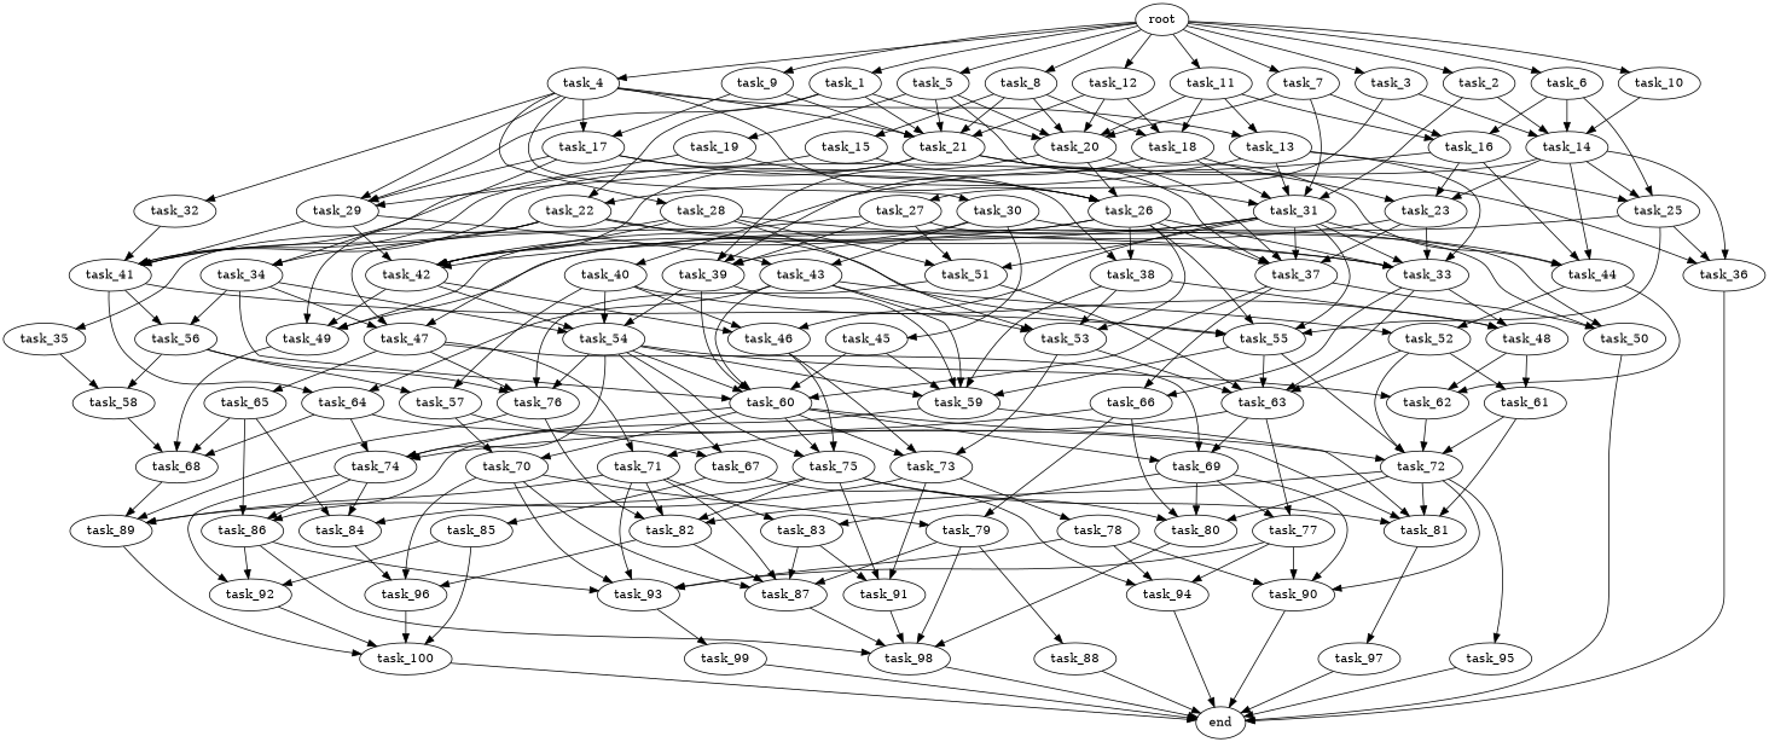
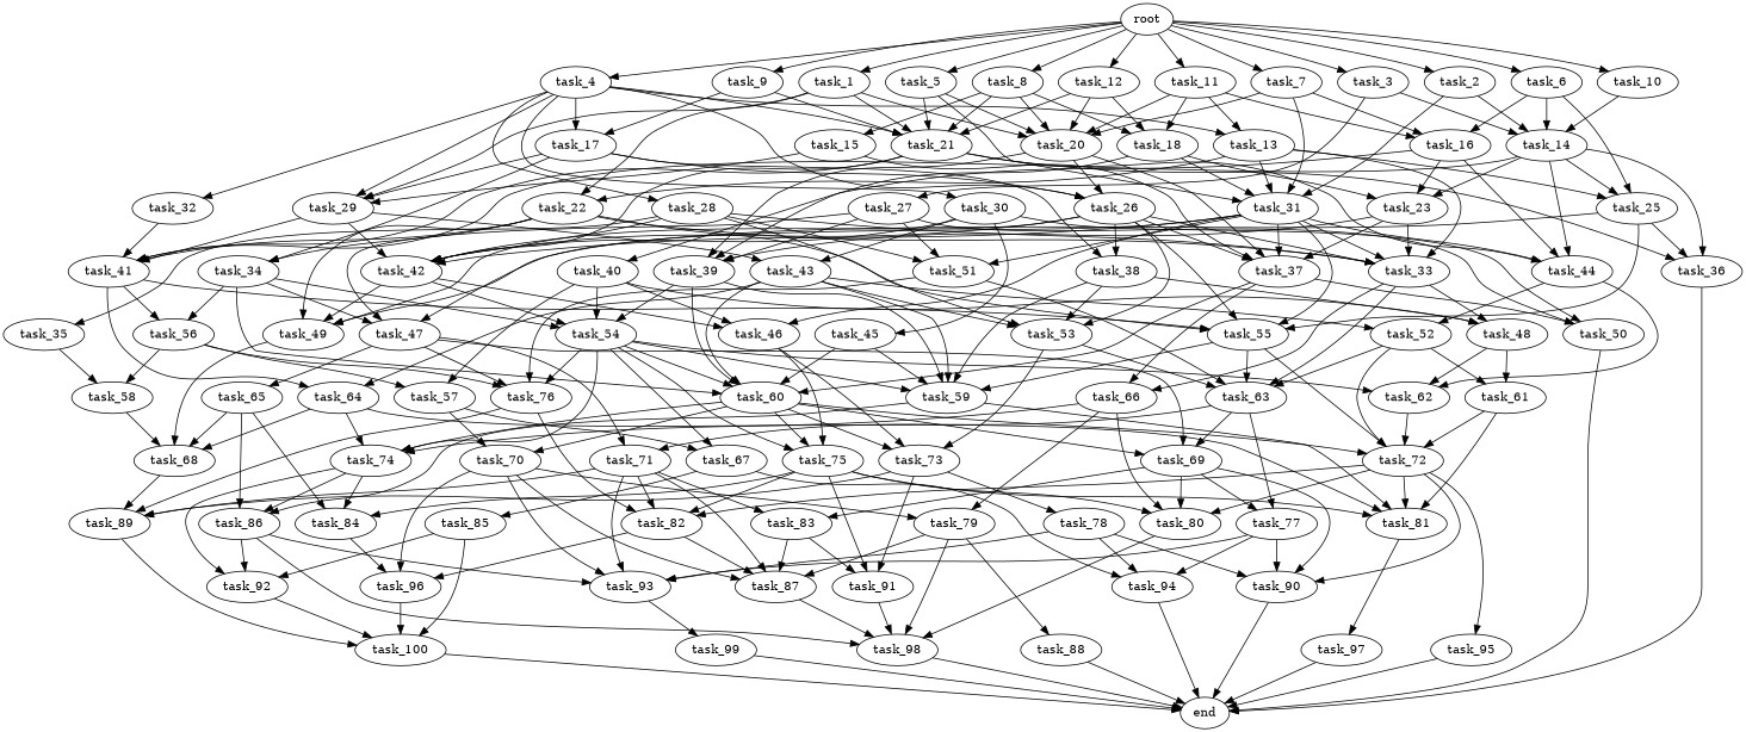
  digraph {
    task_68
    task_89
    task_100
    task_92
    end
    task_59
    task_81
    task_86
    task_97
    task_93
    task_98
    task_35
    task_58
    task_28
    task_53
    task_42
    task_51
    task_33
    task_63
    task_73
    task_49
    task_46
    task_54
    task_76
    task_48
    task_66
    task_44
    task_62
    task_52
    task_72
    task_61
    task_36
    task_55
    task_71
    task_69
    task_77
    task_80
    task_90
    task_82
    task_95
    task_47
    task_65
    task_84
    task_87
    task_83
    task_94
    task_88
    task_22
    task_41
    task_34
    task_56
    task_64
    task_60
    task_38
    task_2
    task_31
    task_14
    task_37
    task_23
    task_25
    task_96
    task_91
    task_78
    task_26
    task_50
    root
    task_9
    task_4
    task_1
    task_10
    task_6
    task_12
    task_3
    task_7
    task_8
    task_5
    task_11
    task_17
    task_21
    task_30
    task_29
    task_13
    task_32
    task_20
    task_16
    task_18
    task_27
    task_15
-   task_19
    task_85
    task_74
    task_79
    task_57
    task_45
    task_43
    task_75
    task_99
    task_70
    task_39
    task_67
    task_40
    task_68 -> task_89
    task_89 -> task_100
    task_100 -> end
    task_92 -> task_100
    task_59 -> task_81
    task_59 -> task_86
    task_81 -> task_97
    task_86 -> task_92
    task_86 -> task_93
    task_86 -> task_98
    task_97 -> end
    task_93 -> task_99
    task_98 -> end
    task_35 -> task_58
    task_58 -> task_68
    task_28 -> task_35
    task_28 -> task_53
    task_28 -> task_42
    task_28 -> task_51
    task_28 -> task_33
    task_53 -> task_63
    task_53 -> task_73
    task_42 -> task_49
    task_42 -> task_46
    task_42 -> task_54
    task_51 -> task_63
    task_51 -> task_76
    task_33 -> task_63
    task_33 -> task_48
    task_33 -> task_66
    task_63 -> task_71
    task_63 -> task_69
    task_63 -> task_77
    task_73 -> task_89
    task_73 -> task_91
    task_73 -> task_78
    task_49 -> task_68
    task_46 -> task_73
    task_46 -> task_75
    task_54 -> task_59
    task_54 -> task_76
    task_54 -> task_62
    task_54 -> task_60
    task_54 -> task_74
    task_54 -> task_75
    task_54 -> task_67
    task_76 -> task_89
    task_76 -> task_82
    task_48 -> task_62
    task_48 -> task_61
    task_66 -> task_80
    task_66 -> task_74
    task_66 -> task_79
    task_44 -> task_62
    task_44 -> task_52
    task_62 -> task_72
    task_52 -> task_63
    task_52 -> task_72
    task_52 -> task_61
    task_72 -> task_81
    task_72 -> task_80
    task_72 -> task_90
    task_72 -> task_82
    task_72 -> task_95
    task_61 -> task_81
    task_61 -> task_72
    task_36 -> end
    task_55 -> task_59
    task_55 -> task_63
    task_55 -> task_72
    task_71 -> task_89
    task_71 -> task_93
    task_71 -> task_82
    task_71 -> task_87
    task_71 -> task_83
    task_69 -> task_77
    task_69 -> task_80
    task_69 -> task_90
    task_69 -> task_83
    task_77 -> task_93
    task_77 -> task_90
    task_77 -> task_94
    task_80 -> task_98
    task_90 -> end
    task_82 -> task_87
    task_82 -> task_96
    task_95 -> end
    task_47 -> task_76
    task_47 -> task_71
    task_47 -> task_69
    task_47 -> task_65
    task_65 -> task_68
    task_65 -> task_86
    task_65 -> task_84
    task_84 -> task_96
    task_87 -> task_98
    task_83 -> task_87
    task_83 -> task_91
    task_94 -> end
    task_88 -> end
    task_22 -> task_33
    task_22 -> task_49
    task_22 -> task_55
    task_22 -> task_41
    task_22 -> task_34
    task_41 -> task_55
    task_41 -> task_56
    task_41 -> task_64
    task_34 -> task_54
    task_34 -> task_47
    task_34 -> task_56
    task_34 -> task_60
    task_56 -> task_58
    task_56 -> task_76
    task_56 -> task_57
    task_64 -> task_68
    task_64 -> task_81
    task_64 -> task_74
    task_60 -> task_73
    task_60 -> task_72
    task_60 -> task_69
    task_60 -> task_74
    task_60 -> task_75
    task_60 -> task_70
    task_38 -> task_59
    task_38 -> task_53
    task_38 -> task_48
    task_2 -> task_31
    task_2 -> task_14
    task_31 -> task_42
    task_31 -> task_51
    task_31 -> task_33
    task_31 -> task_46
    task_31 -> task_44
    task_31 -> task_55
    task_31 -> task_47
    task_31 -> task_37
    task_14 -> task_44
    task_14 -> task_36
    task_14 -> task_41
    task_14 -> task_23
    task_14 -> task_25
    task_37 -> task_66
    task_37 -> task_60
    task_37 -> task_50
    task_23 -> task_33
    task_23 -> task_37
    task_23 -> task_39
    task_25 -> task_49
    task_25 -> task_36
    task_25 -> task_55
    task_96 -> task_100
    task_91 -> task_98
    task_78 -> task_93
    task_78 -> task_90
    task_78 -> task_94
    task_26 -> task_53
    task_26 -> task_42
    task_26 -> task_33
    task_26 -> task_49
    task_26 -> task_55
    task_26 -> task_38
    task_26 -> task_37
    task_50 -> end
    root -> task_2
    root -> task_9
    root -> task_4
    root -> task_1
    root -> task_10
    root -> task_6
    root -> task_12
    root -> task_3
    root -> task_7
    root -> task_8
    root -> task_5
    root -> task_11
    task_9 -> task_17
    task_9 -> task_21
    task_4 -> task_28
    task_4 -> task_26
    task_4 -> task_17
    task_4 -> task_21
    task_4 -> task_30
    task_4 -> task_29
    task_4 -> task_13
    task_4 -> task_32
    task_1 -> task_22
    task_1 -> task_21
    task_1 -> task_29
    task_1 -> task_20
    task_10 -> task_14
    task_6 -> task_14
    task_6 -> task_25
    task_6 -> task_16
    task_12 -> task_21
    task_12 -> task_20
    task_12 -> task_18
    task_3 -> task_14
    task_3 -> task_27
    task_7 -> task_31
    task_7 -> task_20
    task_7 -> task_16
    task_8 -> task_21
    task_8 -> task_20
    task_8 -> task_18
    task_8 -> task_15
    task_5 -> task_31
    task_5 -> task_21
    task_5 -> task_20
-   task_5 -> task_19
    task_11 -> task_13
    task_11 -> task_20
    task_11 -> task_16
    task_11 -> task_18
    task_17 -> task_34
    task_17 -> task_38
    task_17 -> task_26
    task_17 -> task_29
    task_21 -> task_42
    task_21 -> task_44
    task_21 -> task_36
    task_21 -> task_41
    task_30 -> task_42
    task_30 -> task_50
    task_30 -> task_45
    task_30 -> task_43
    task_29 -> task_42
    task_29 -> task_41
    task_29 -> task_43
    task_13 -> task_33
    task_13 -> task_22
    task_13 -> task_31
    task_13 -> task_25
    task_32 -> task_41
    task_20 -> task_37
    task_20 -> task_26
    task_20 -> task_39
    task_16 -> task_44
    task_16 -> task_23
    task_16 -> task_40
    task_18 -> task_31
    task_18 -> task_23
    task_18 -> task_39
    task_27 -> task_51
    task_27 -> task_47
    task_27 -> task_50
    task_27 -> task_39
    task_15 -> task_37
    task_15 -> task_29
-   task_19 -> task_41
-   task_19 -> task_26
    task_85 -> task_100
    task_85 -> task_92
    task_74 -> task_92
    task_74 -> task_86
    task_74 -> task_84
    task_79 -> task_98
    task_79 -> task_87
    task_79 -> task_88
    task_57 -> task_70
    task_57 -> task_67
    task_45 -> task_59
    task_45 -> task_60
    task_43 -> task_59
    task_43 -> task_53
    task_43 -> task_52
    task_43 -> task_64
    task_43 -> task_60
    task_75 -> task_81
    task_75 -> task_80
    task_75 -> task_82
    task_75 -> task_84
    task_75 -> task_91
    task_99 -> end
    task_70 -> task_93
    task_70 -> task_87
    task_70 -> task_96
    task_70 -> task_79
    task_39 -> task_59
    task_39 -> task_54
    task_39 -> task_60
    task_67 -> task_94
    task_67 -> task_85
    task_40 -> task_46
    task_40 -> task_54
    task_40 -> task_48
    task_40 -> task_57
  }
